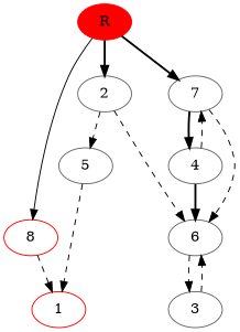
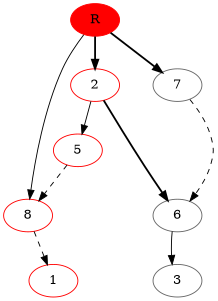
  digraph {
    node [color=red]
    edge [style=dashed]
-   5 [color=gray40]
+   5
    1
-   2 [color=gray40]
+   2
    6 [color=gray40]
    3 [color=gray40]
-   4 [color=gray40]
    7 [color=gray40]
    8
    R [fillcolor="#ff0000" style=filled]
-   5 -> 1
-   2 -> 5
-   2 -> 6
-   6 -> 3
-   3 -> 6
-   4 -> 6 [style=bold]
-   4 -> 7
+   5 -> 8
+   2 -> 5 [style=solid]
+   2 -> 6 [style=bold]
+   6 -> 3 [style=solid]
    7 -> 6
-   7 -> 4 [style=bold]
    8 -> 1
    R -> 2 [style=bold]
    R -> 7 [style=bold]
    R -> 8 [style=solid]
  }
